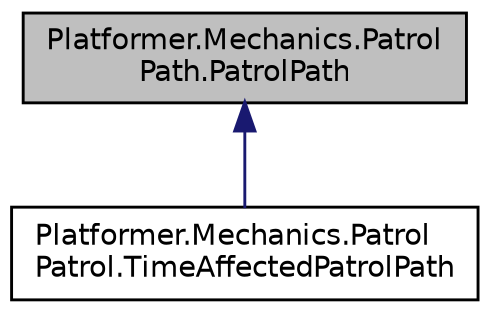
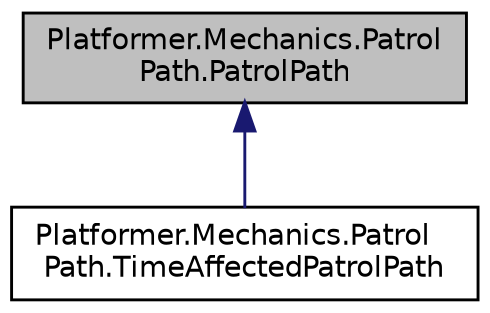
  digraph {
    node [color=black fontname=Helvetica fontsize=10 shape=record style=filled]
    n1 [fillcolor=grey75 fontcolor=black height=0.2 label="Platformer.Mechanics.Patrol\lPath.PatrolPath" width=0.4]
-   n2 [fillcolor=white height=0.2 label="Platformer.Mechanics.Patrol\lPatrol.TimeAffectedPatrolPath" width=0.4]
+   n2 [fillcolor=white height=0.2 label="Platformer.Mechanics.Patrol\lPath.TimeAffectedPatrolPath" width=0.4]
    n1 -> n2 [color=midnightblue dir=back fontname=Helvetica fontsize=10 labelfontname=Helvetica labelfontsize=10 style=solid]
  }
